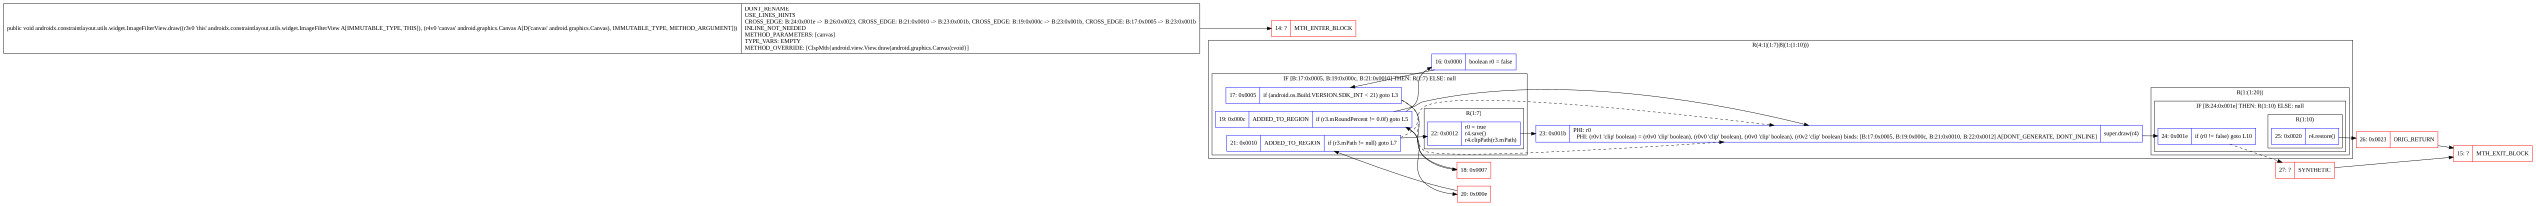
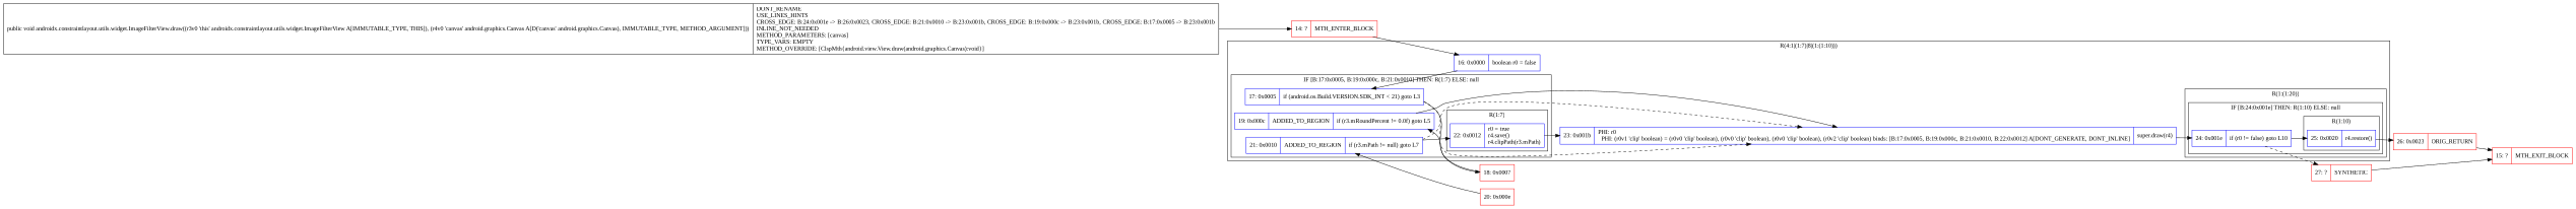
  digraph {
    fontname="Liberation Serif"
    rankdir=LR
    node [color=blue fontname="Liberation Serif" shape=record]
    edge [fontname="Liberation Serif"]
    n1 [label="{22\:\ 0x0012|r0 = true\lr4.save()\lr4.clipPath(r3.mPath)\l}"]
    n2 [label="{17\:\ 0x0005|if (android.os.Build.VERSION.SDK_INT \< 21) goto L3\l}"]
    n3 [label="{19\:\ 0x000c|ADDED_TO_REGION\l|if (r3.mRoundPercent != 0.0f) goto L5\l}"]
    n4 [label="{21\:\ 0x0010|ADDED_TO_REGION\l|if (r3.mPath != null) goto L7\l}"]
    n5 [label="{25\:\ 0x0020|r4.restore()\l}"]
    n6 [label="{24\:\ 0x001e|if (r0 != false) goto L10\l}"]
    n7 [label="{16\:\ 0x0000|boolean r0 = false\l}"]
    n8 [label="{23\:\ 0x001b|PHI: r0 \l  PHI: (r0v1 'clip' boolean) = (r0v0 'clip' boolean), (r0v0 'clip' boolean), (r0v0 'clip' boolean), (r0v2 'clip' boolean) binds: [B:17:0x0005, B:19:0x000c, B:21:0x0010, B:22:0x0012] A[DONT_GENERATE, DONT_INLINE]\l|super.draw(r4)\l}"]
    n9 [color=red label="{18\:\ 0x0007}"]
    n10 [color=red label="{20\:\ 0x000e}"]
    n11 [color=red label="{26\:\ 0x0023|ORIG_RETURN\l}"]
    n12 [color=red label="{27\:\ ?|SYNTHETIC\l}"]
    n13 [color=red label="{15\:\ ?|MTH_EXIT_BLOCK\l}"]
    n14 [color=red label="{14\:\ ?|MTH_ENTER_BLOCK\l}"]
    n15 [label="{public void androidx.constraintlayout.utils.widget.ImageFilterView.draw((r3v0 'this' androidx.constraintlayout.utils.widget.ImageFilterView A[IMMUTABLE_TYPE, THIS]), (r4v0 'canvas' android.graphics.Canvas A[D('canvas' android.graphics.Canvas), IMMUTABLE_TYPE, METHOD_ARGUMENT]))  | DONT_RENAME\lUSE_LINES_HINTS\lCROSS_EDGE: B:24:0x001e \-\> B:26:0x0023, CROSS_EDGE: B:21:0x0010 \-\> B:23:0x001b, CROSS_EDGE: B:19:0x000c \-\> B:23:0x001b, CROSS_EDGE: B:17:0x0005 \-\> B:23:0x001b\lINLINE_NOT_NEEDED\lMETHOD_PARAMETERS: [canvas]\lTYPE_VARS: EMPTY\lMETHOD_OVERRIDE: [ClspMth\{android.view.View.draw(android.graphics.Canvas):void\}]\l}" color=""]
    subgraph cluster_1 {
      label="R(4:1|(1:7)|8|(1:(1:10)))"
      n7
      n8
      subgraph cluster_2 {
        label="IF [B:17:0x0005, B:19:0x000c, B:21:0x0010] THEN: R(1:7) ELSE: null"
        n2
        n3
        n4
        subgraph cluster_3 {
          label="R(1:7)"
          n1
        }
      }
      subgraph cluster_4 {
        label="R(1:(1:20))"
        subgraph cluster_5 {
          label="IF [B:24:0x001e] THEN: R(1:10) ELSE: null"
          n6
          subgraph cluster_6 {
            label="R(1:10)"
            n5
          }
        }
      }
    }
    n1 -> n8
    n2 -> n8 [style=dashed]
    n2 -> n9
    n3 -> n8 [style=solid]
-   n3 -> n10
    n4 -> n1
    n4 -> n8 [style=dashed]
    n5 -> n11
+   n6 -> n5
    n6 -> n12 [style=dashed]
    n7 -> n2
    n8 -> n6
    n9 -> n3
    n10 -> n4
    n11 -> n13
    n12 -> n13
-   n3 -> n7
+   n14 -> n7
    n15 -> n14
  }
